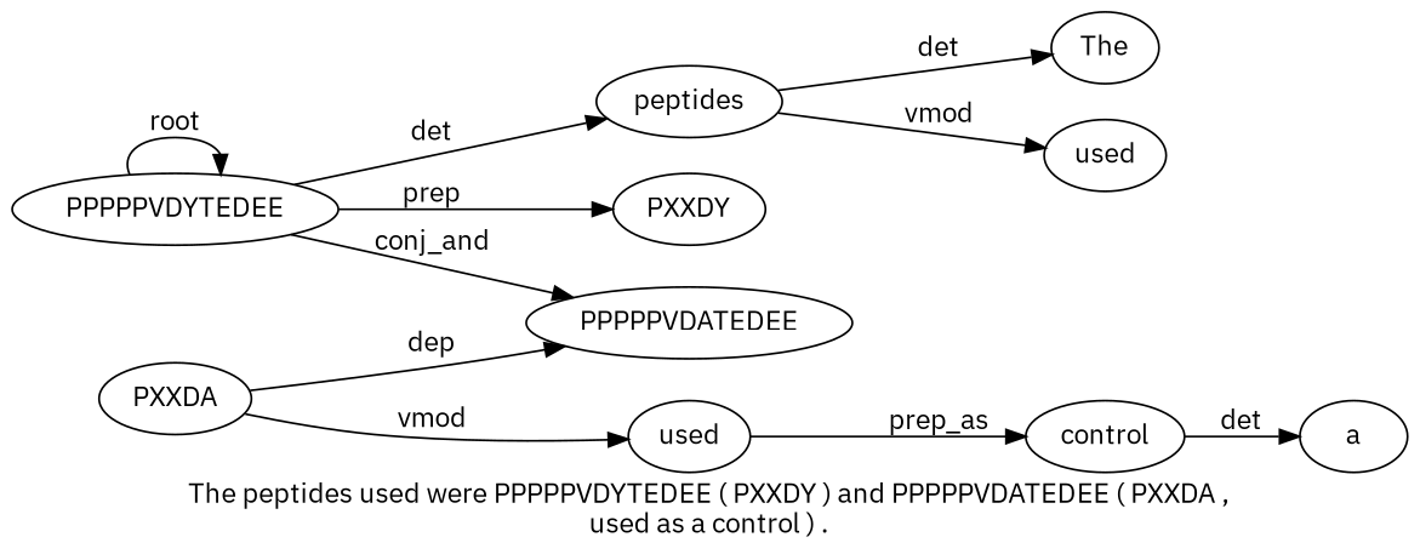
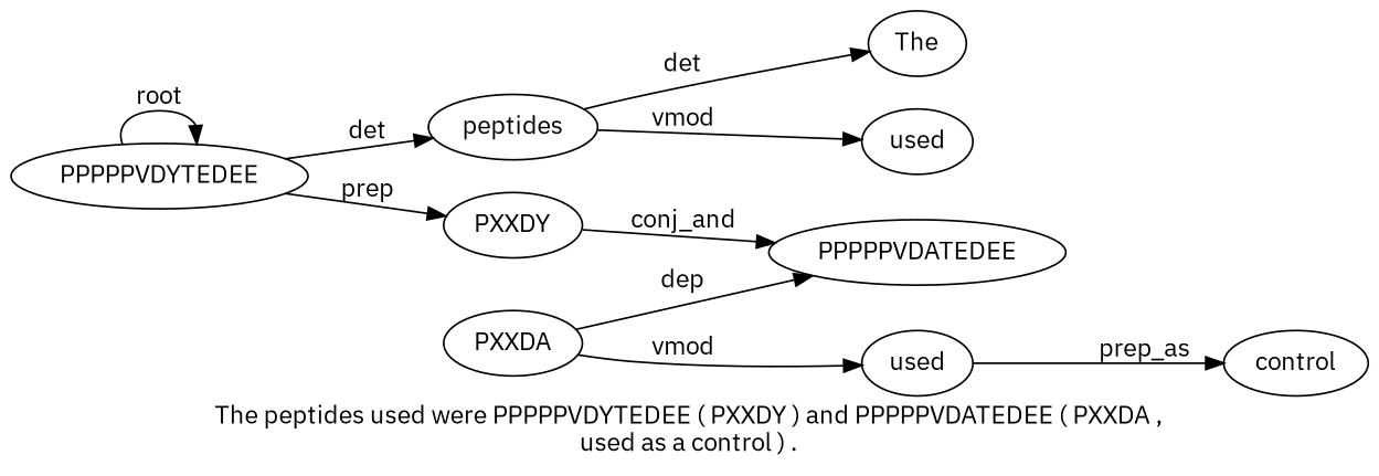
  digraph {
    fontname="IBM Plex Sans"
    label="The peptides used were PPPPPVDYTEDEE ( PXXDY ) and PPPPPVDATEDEE ( PXXDA ,\nused as a control ) ."
    rankdir=LR
    node [fillcolor=white fontname="IBM Plex Sans" style=filled]
    edge [fontname="IBM Plex Sans"]
    n1 [label=peptides]
    n2 [label=The]
    n3 [label=used]
    n4 [label=PPPPPVDYTEDEE]
    n5 [label=PXXDY]
    n6 [label=PPPPPVDATEDEE]
    n7 [label=PXXDA]
    n8 [label=used]
    n9 [label=control]
-   n10 [label=a]
    n1 -> n2 [label=det]
    n1 -> n3 [label=vmod]
    n4 -> n1 [label=det]
    n4 -> n4 [label=root]
    n4 -> n5 [label=prep]
-   n4 -> n6 [label=conj_and]
+   n5 -> n6 [label=conj_and]
    n7 -> n6 [label=dep]
    n7 -> n8 [label=vmod]
    n8 -> n9 [label=prep_as]
-   n9 -> n10 [label=det]
  }
